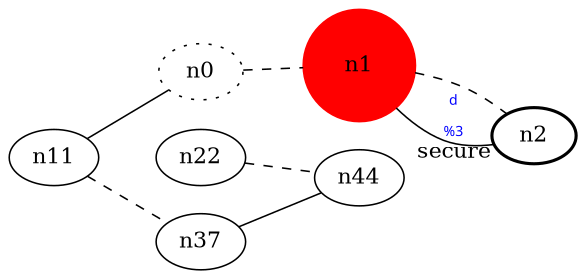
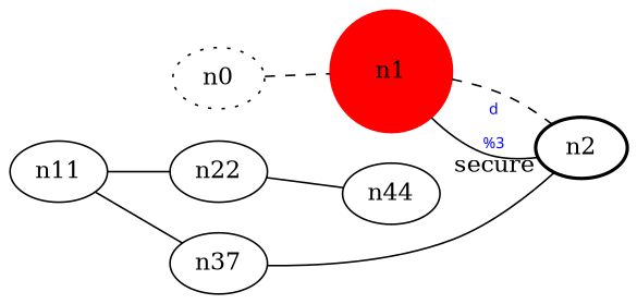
  graph {
    fontcolor=blue
    rankdir=LR
    n0 [fillcolor="#123456" style=dotted]
    n1 [color=red height=1 style=filled width=1]
    n2 [style=bold xlabel=secure]
    n11
    n22
    n33 [label=n37]
    n44
    n0 -- n1 [style=dashed]
    n1 -- n2 [style=dashed]
    n1 -- n2 [fontcolor=blue fontname="comic sans" fontsize=9 label="d\n\l\G"]
-   n11 -- n0
-   n11 -- n33 [style=dashed]
-   n22 -- n44 [style=dashed]
-   n33 -- n44
+   n11 -- n22
+   n11 -- n33
+   n22 -- n44
+   n33 -- n2
  }
